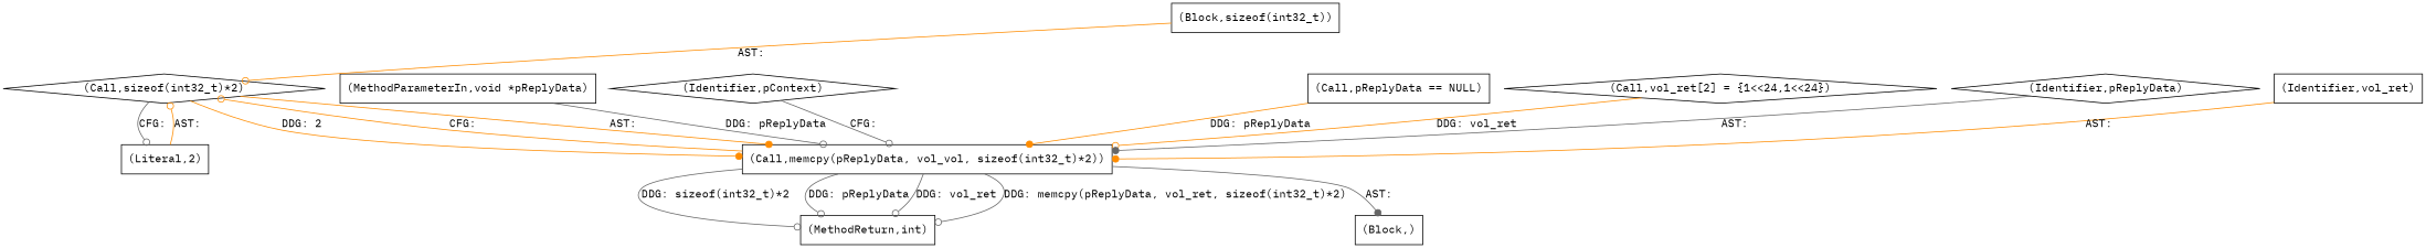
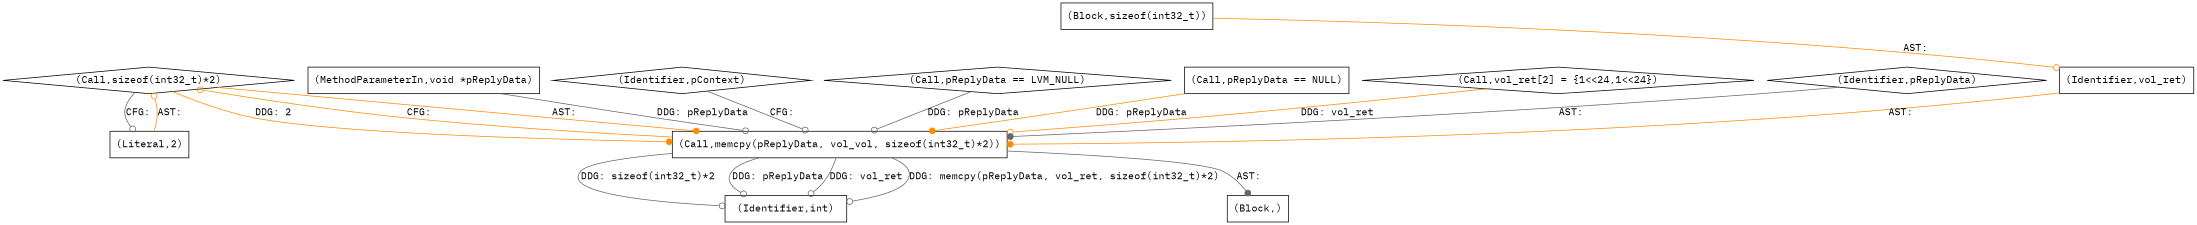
  digraph {
    fontname="IBM Plex Mono"
    node [fontname="IBM Plex Mono" shape=box]
    edge [arrowhead=odot color=gray40 fontname="IBM Plex Mono"]
    n1 [label="(Call,sizeof(int32_t)*2)" shape=diamond]
    n2 [label="(Call,memcpy(pReplyData, vol_vol, sizeof(int32_t)*2))"]
    n3 [label="(Literal,2)"]
-   n4 [label="(MethodReturn,int)"]
+   n4 [label="(Identifier,int)"]
    n5 [label="(Block,)"]
    n6 [label="(MethodParameterIn,void *pReplyData)"]
    n7 [label="(Identifier,pContext)" shape=diamond]
    n8 [label="(Block,sizeof(int32_t))"]
+   n9 [label="(Call,pReplyData == LVM_NULL)" shape=diamond]
    n10 [label="(Call,pReplyData == NULL)"]
    n11 [label="(Call,vol_ret[2] = {1<<24,1<<24})" shape=diamond]
    n12 [label="(Identifier,pReplyData)" shape=diamond]
    n13 [label="(Identifier,vol_ret)"]
    n1 -> n2 [arrowhead=dot color=darkorange label="AST: "]
    n1 -> n2 [arrowhead=dot color=darkorange label="DDG: 2"]
    n1 -> n3 [label="CFG: "]
    n2 -> n1 [color=darkorange label="CFG: "]
    n2 -> n4 [label="DDG: sizeof(int32_t)*2"]
    n2 -> n4 [label="DDG: pReplyData"]
    n2 -> n4 [label="DDG: vol_ret"]
    n2 -> n4 [label="DDG: memcpy(pReplyData, vol_ret, sizeof(int32_t)*2)"]
    n2 -> n5 [arrowhead=dot label="AST: "]
    n3 -> n1 [color=darkorange label="AST: "]
    n6 -> n2 [label="DDG: pReplyData"]
    n7 -> n2 [label="CFG: "]
-   n8 -> n1 [color=darkorange label="AST: "]
+   n8 -> n13 [color=darkorange label="AST: "]
+   n9 -> n2 [label="DDG: pReplyData"]
    n10 -> n2 [arrowhead=dot color=darkorange label="DDG: pReplyData"]
    n11 -> n2 [color=darkorange label="DDG: vol_ret"]
    n12 -> n2 [arrowhead=dot label="AST: "]
    n13 -> n2 [arrowhead=dot color=darkorange label="AST: "]
  }
